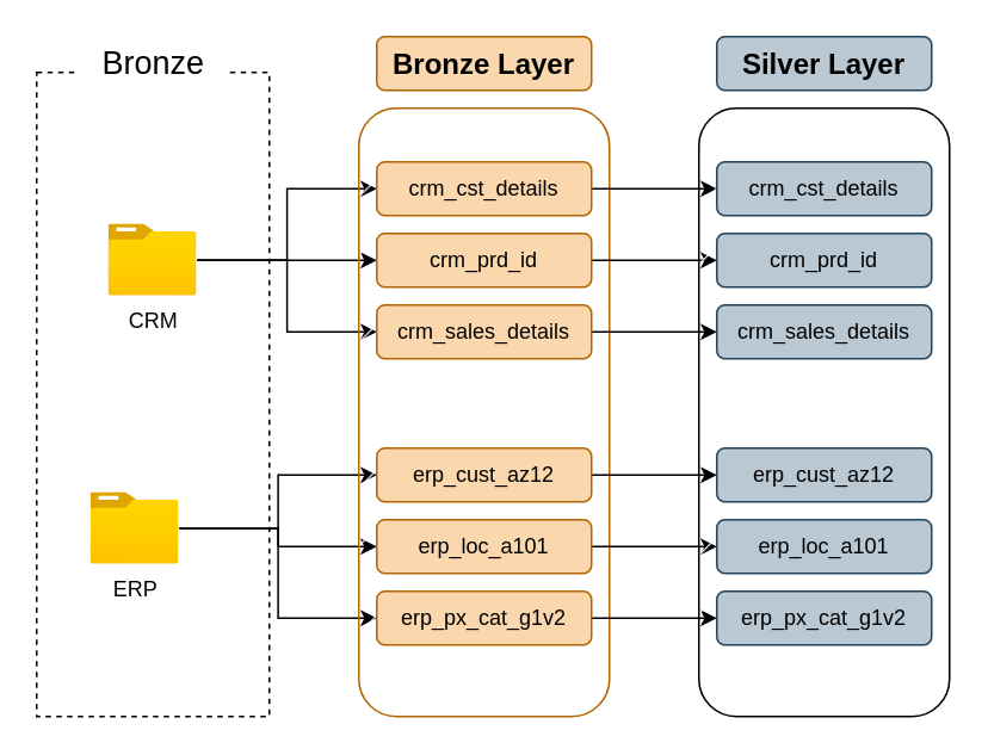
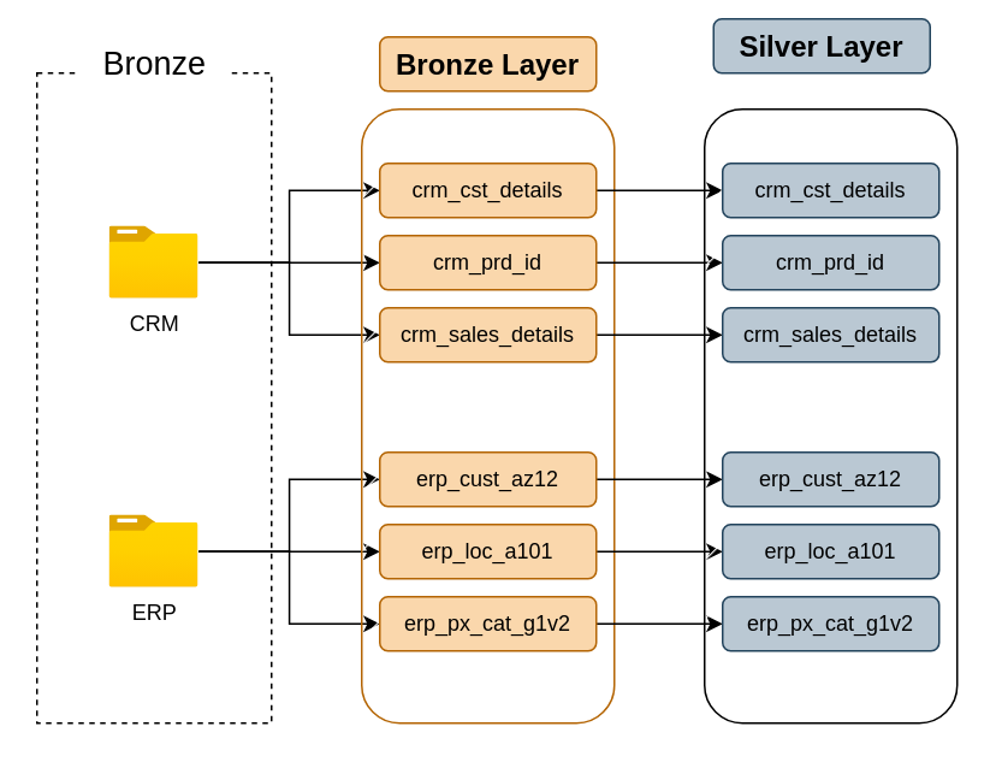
  <mxCell id="0" />
  <mxCell id="1" parent="0" />
  <mxCell id="2" value="" style="rounded=0;whiteSpace=wrap;html=1;fillColor=none;dashed=1;" parent="1" vertex="1"><mxGeometry x="20" y="40" width="130" height="360" as="geometry" /></mxCell>
  <mxCell id="3" value="&lt;font style=&quot;font-size: 18px;&quot;&gt;Bronze&lt;/font&gt;" style="rounded=0;whiteSpace=wrap;html=1;strokeColor=none;" parent="1" vertex="1"><mxGeometry x="42.5" y="20" width="85" height="30" as="geometry" /></mxCell>
  <mxCell id="4" style="edgeStyle=orthogonalEdgeStyle;rounded=0;orthogonalLoop=1;jettySize=auto;html=1;entryX=0;entryY=0.5;entryDx=0;entryDy=0;" parent="1" source="7" target="17" edge="1"><mxGeometry relative="1" as="geometry" /></mxCell>
  <mxCell id="5" style="edgeStyle=orthogonalEdgeStyle;rounded=0;orthogonalLoop=1;jettySize=auto;html=1;entryX=0;entryY=0.5;entryDx=0;entryDy=0;" parent="1" source="7" target="15" edge="1"><mxGeometry relative="1" as="geometry" /></mxCell>
  <mxCell id="6" style="edgeStyle=orthogonalEdgeStyle;rounded=0;orthogonalLoop=1;jettySize=auto;html=1;entryX=0;entryY=0.5;entryDx=0;entryDy=0;" parent="1" source="7" target="19" edge="1"><mxGeometry relative="1" as="geometry" /></mxCell>
  <mxCell id="7" value="CRM" style="image;aspect=fixed;html=1;points=[];align=center;fontSize=12;image=img/lib/azure2/general/Folder_Blank.svg;" parent="1" vertex="1"><mxGeometry x="60.36" y="125" width="49.29" height="40" as="geometry" /></mxCell>
  <mxCell id="8" style="edgeStyle=orthogonalEdgeStyle;rounded=0;orthogonalLoop=1;jettySize=auto;html=1;" parent="1" source="11" target="23" edge="1"><mxGeometry relative="1" as="geometry" /></mxCell>
  <mxCell id="9" style="edgeStyle=orthogonalEdgeStyle;rounded=0;orthogonalLoop=1;jettySize=auto;html=1;entryX=0;entryY=0.5;entryDx=0;entryDy=0;" parent="1" source="11" target="21" edge="1"><mxGeometry relative="1" as="geometry" /></mxCell>
  <mxCell id="10" style="edgeStyle=orthogonalEdgeStyle;rounded=0;orthogonalLoop=1;jettySize=auto;html=1;entryX=0;entryY=0.5;entryDx=0;entryDy=0;" parent="1" source="11" target="25" edge="1"><mxGeometry relative="1" as="geometry" /></mxCell>
- <mxCell id="11" value="ERP" style="image;aspect=fixed;html=1;points=[];align=center;fontSize=12;image=img/lib/azure2/general/Folder_Blank.svg;" parent="1" vertex="1"><mxGeometry x="50.36" y="275" width="49.29" height="40" as="geometry" /></mxCell>
+ <mxCell id="11" value="ERP" style="image;aspect=fixed;html=1;points=[];align=center;fontSize=12;image=img/lib/azure2/general/Folder_Blank.svg;" parent="1" vertex="1"><mxGeometry x="60.36" y="285" width="49.29" height="40" as="geometry" /></mxCell>
  <mxCell id="12" value="" style="rounded=1;whiteSpace=wrap;html=1;fillColor=default;strokeColor=#b46504;fillStyle=hatch;" parent="1" vertex="1"><mxGeometry x="200" y="60" width="140" height="340" as="geometry" /></mxCell>
  <mxCell id="13" value="&lt;font style=&quot;font-size: 16px; color: rgb(0, 0, 0);&quot;&gt;&lt;b&gt;Bronze Layer&lt;/b&gt;&lt;/font&gt;" style="rounded=1;whiteSpace=wrap;html=1;fillColor=#fad7ac;strokeColor=#b46504;" parent="1" vertex="1"><mxGeometry x="210" y="20" width="120" height="30" as="geometry" /></mxCell>
  <mxCell id="14" style="edgeStyle=orthogonalEdgeStyle;rounded=0;orthogonalLoop=1;jettySize=auto;html=1;" edge="1" parent="1" source="15" target="28"><mxGeometry relative="1" as="geometry" /></mxCell>
  <mxCell id="15" value="&lt;font style=&quot;color: rgb(0, 0, 0);&quot;&gt;crm_cst_details&lt;/font&gt;" style="rounded=1;whiteSpace=wrap;html=1;fillColor=#fad7ac;strokeColor=#b46504;" parent="1" vertex="1"><mxGeometry x="210" y="90" width="120" height="30" as="geometry" /></mxCell>
  <mxCell id="16" style="edgeStyle=orthogonalEdgeStyle;rounded=0;orthogonalLoop=1;jettySize=auto;html=1;entryX=0;entryY=0.5;entryDx=0;entryDy=0;" edge="1" parent="1" source="17" target="29"><mxGeometry relative="1" as="geometry" /></mxCell>
  <mxCell id="17" value="&lt;font style=&quot;color: rgb(0, 0, 0);&quot;&gt;crm_prd_id&lt;/font&gt;" style="rounded=1;whiteSpace=wrap;html=1;fillColor=#fad7ac;strokeColor=#b46504;" parent="1" vertex="1"><mxGeometry x="210" y="130" width="120" height="30" as="geometry" /></mxCell>
  <mxCell id="18" style="edgeStyle=orthogonalEdgeStyle;rounded=0;orthogonalLoop=1;jettySize=auto;html=1;" edge="1" parent="1" source="19" target="30"><mxGeometry relative="1" as="geometry" /></mxCell>
  <mxCell id="19" value="&lt;font style=&quot;color: rgb(0, 0, 0);&quot;&gt;crm_sales_details&lt;/font&gt;" style="rounded=1;whiteSpace=wrap;html=1;fillColor=#fad7ac;strokeColor=#b46504;" parent="1" vertex="1"><mxGeometry x="210" y="170" width="120" height="30" as="geometry" /></mxCell>
  <mxCell id="20" style="edgeStyle=orthogonalEdgeStyle;rounded=0;orthogonalLoop=1;jettySize=auto;html=1;entryX=0;entryY=0.5;entryDx=0;entryDy=0;" edge="1" parent="1" source="21" target="31"><mxGeometry relative="1" as="geometry" /></mxCell>
  <mxCell id="21" value="&lt;font style=&quot;color: rgb(0, 0, 0);&quot;&gt;erp_cust_az12&lt;/font&gt;" style="rounded=1;whiteSpace=wrap;html=1;fillColor=#fad7ac;strokeColor=#b46504;" parent="1" vertex="1"><mxGeometry x="210" y="250" width="120" height="30" as="geometry" /></mxCell>
  <mxCell id="22" style="edgeStyle=orthogonalEdgeStyle;rounded=0;orthogonalLoop=1;jettySize=auto;html=1;entryX=0;entryY=0.5;entryDx=0;entryDy=0;" edge="1" parent="1" source="23" target="32"><mxGeometry relative="1" as="geometry" /></mxCell>
  <mxCell id="23" value="&lt;font style=&quot;color: rgb(0, 0, 0);&quot;&gt;erp_loc_a101&lt;/font&gt;" style="rounded=1;whiteSpace=wrap;html=1;fillColor=#fad7ac;strokeColor=#b46504;" parent="1" vertex="1"><mxGeometry x="210" y="290" width="120" height="30" as="geometry" /></mxCell>
  <mxCell id="24" style="edgeStyle=orthogonalEdgeStyle;rounded=0;orthogonalLoop=1;jettySize=auto;html=1;entryX=0;entryY=0.5;entryDx=0;entryDy=0;" edge="1" parent="1" source="25" target="33"><mxGeometry relative="1" as="geometry" /></mxCell>
  <mxCell id="25" value="&lt;font color=&quot;#000000&quot;&gt;erp_px_cat_g1v2&lt;/font&gt;" style="rounded=1;whiteSpace=wrap;html=1;fillColor=#fad7ac;strokeColor=#b46504;" parent="1" vertex="1"><mxGeometry x="210" y="330" width="120" height="30" as="geometry" /></mxCell>
  <mxCell id="26" value="" style="rounded=1;whiteSpace=wrap;html=1;fillColor=default;strokeColor=default;fillStyle=hatch;" vertex="1" parent="1"><mxGeometry x="390" y="60" width="140" height="340" as="geometry" /></mxCell>
- <mxCell id="27" value="&lt;font style=&quot;font-size: 16px; color: rgb(0, 0, 0);&quot;&gt;&lt;b&gt;Silver Layer&lt;/b&gt;&lt;/font&gt;" style="rounded=1;whiteSpace=wrap;html=1;fillColor=#bac8d3;strokeColor=#23445d;" vertex="1" parent="1"><mxGeometry x="400" y="20" width="120" height="30" as="geometry" /></mxCell>
+ <mxCell id="27" value="&lt;font style=&quot;font-size: 16px; color: rgb(0, 0, 0);&quot;&gt;&lt;b&gt;Silver Layer&lt;/b&gt;&lt;/font&gt;" style="rounded=1;whiteSpace=wrap;html=1;fillColor=#bac8d3;strokeColor=#23445d;" vertex="1" parent="1"><mxGeometry x="395" y="10" width="120" height="30" as="geometry" /></mxCell>
  <mxCell id="28" value="&lt;font style=&quot;color: rgb(0, 0, 0);&quot;&gt;crm_cst_details&lt;/font&gt;" style="rounded=1;whiteSpace=wrap;html=1;fillColor=#bac8d3;strokeColor=#23445d;" vertex="1" parent="1"><mxGeometry x="400" y="90" width="120" height="30" as="geometry" /></mxCell>
  <mxCell id="29" value="&lt;font style=&quot;color: rgb(0, 0, 0);&quot;&gt;crm_prd_id&lt;/font&gt;" style="rounded=1;whiteSpace=wrap;html=1;fillColor=#bac8d3;strokeColor=#23445d;" vertex="1" parent="1"><mxGeometry x="400" y="130" width="120" height="30" as="geometry" /></mxCell>
  <mxCell id="30" value="&lt;font style=&quot;color: rgb(0, 0, 0);&quot;&gt;crm_sales_details&lt;/font&gt;" style="rounded=1;whiteSpace=wrap;html=1;fillColor=#bac8d3;strokeColor=#23445d;" vertex="1" parent="1"><mxGeometry x="400" y="170" width="120" height="30" as="geometry" /></mxCell>
  <mxCell id="31" value="&lt;font style=&quot;color: rgb(0, 0, 0);&quot;&gt;erp_cust_az12&lt;/font&gt;" style="rounded=1;whiteSpace=wrap;html=1;fillColor=#bac8d3;strokeColor=#23445d;" vertex="1" parent="1"><mxGeometry x="400" y="250" width="120" height="30" as="geometry" /></mxCell>
  <mxCell id="32" value="&lt;font style=&quot;color: rgb(0, 0, 0);&quot;&gt;erp_loc_a101&lt;/font&gt;" style="rounded=1;whiteSpace=wrap;html=1;fillColor=#bac8d3;strokeColor=#23445d;" vertex="1" parent="1"><mxGeometry x="400" y="290" width="120" height="30" as="geometry" /></mxCell>
  <mxCell id="33" value="&lt;font color=&quot;#000000&quot;&gt;erp_px_cat_g1v2&lt;/font&gt;" style="rounded=1;whiteSpace=wrap;html=1;fillColor=#bac8d3;strokeColor=#23445d;" vertex="1" parent="1"><mxGeometry x="400" y="330" width="120" height="30" as="geometry" /></mxCell>
